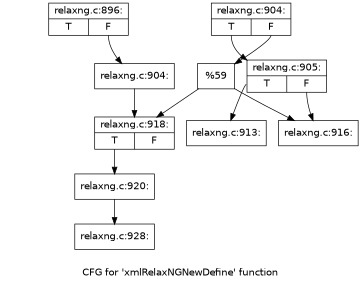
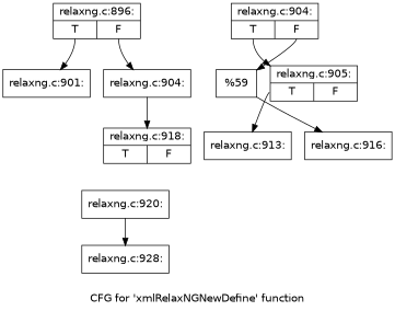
  digraph {
    fontname="DejaVu Sans"
    label="CFG for 'xmlRelaxNGNewDefine' function"
    node [fontname="DejaVu Sans" shape=record]
    edge [fontname="DejaVu Sans"]
    n1 [label="{relaxng.c:896:|{<s0>T|<s1>F}}"]
+   n2 [label="{relaxng.c:901:}"]
    n3 [label="{relaxng.c:904:}"]
    n4 [label="{relaxng.c:904:|{<s0>T|<s1>F}}"]
    n5 [label="{relaxng.c:905:|{<s0>T|<s1>F}}"]
    n6 [label="{%59}"]
    n7 [label="{relaxng.c:918:|{<s0>T|<s1>F}}"]
    n8 [label="{relaxng.c:913:}"]
    n9 [label="{relaxng.c:916:}"]
    n10 [label="{relaxng.c:928:}"]
    n11 [label="{relaxng.c:920:}"]
+   n1 -> n2 [tailport=s0]
    n1 -> n3 [tailport=s1]
    n3 -> n7
    n4 -> n5 [tailport=s0]
    n4 -> n6 [tailport=s1]
    n5 -> n8 [tailport=s0]
-   n5 -> n9 [tailport=s1]
-   n6 -> n7
    n6 -> n9
-   n7 -> n11 [tailport=s0]
    n11 -> n10
  }
